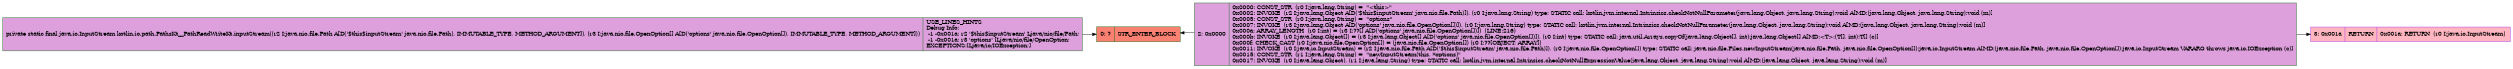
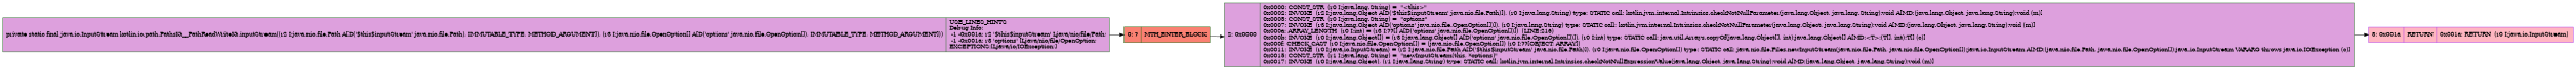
  digraph {
    rankdir=LR
    node [color=darkgreen fillcolor=plum shape=record style=filled]
-   n1 [fillcolor=salmon label="{0\:\ ?|STR_ENTER_BLOCK\l}"]
+   n1 [fillcolor=salmon label="{0\:\ ?|MTH_ENTER_BLOCK\l}"]
    n2 [label="{2\:\ 0x0000|0x0000: CONST_STR  (r0 I:java.lang.String) =  \"\<this\>\" \l0x0002: INVOKE  (r2 I:java.lang.Object A[D('$this$inputStream' java.nio.file.Path)]), (r0 I:java.lang.String) type: STATIC call: kotlin.jvm.internal.Intrinsics.checkNotNullParameter(java.lang.Object, java.lang.String):void A[MD:(java.lang.Object, java.lang.String):void (m)]\l0x0005: CONST_STR  (r0 I:java.lang.String) =  \"options\" \l0x0007: INVOKE  (r3 I:java.lang.Object A[D('options' java.nio.file.OpenOption[])]), (r0 I:java.lang.String) type: STATIC call: kotlin.jvm.internal.Intrinsics.checkNotNullParameter(java.lang.Object, java.lang.String):void A[MD:(java.lang.Object, java.lang.String):void (m)]\l0x000a: ARRAY_LENGTH  (r0 I:int) = (r3 I:??[] A[D('options' java.nio.file.OpenOption[])])  (LINE:216)\l0x000b: INVOKE  (r0 I:java.lang.Object[]) = (r3 I:java.lang.Object[] A[D('options' java.nio.file.OpenOption[])]), (r0 I:int) type: STATIC call: java.util.Arrays.copyOf(java.lang.Object[], int):java.lang.Object[] A[MD:\<T\>:(T[], int):T[] (c)]\l0x000f: CHECK_CAST (r0 I:java.nio.file.OpenOption[]) = (java.nio.file.OpenOption[]) (r0 I:??[OBJECT, ARRAY]) \l0x0011: INVOKE  (r0 I:java.io.InputStream) = (r2 I:java.nio.file.Path A[D('$this$inputStream' java.nio.file.Path)]), (r0 I:java.nio.file.OpenOption[]) type: STATIC call: java.nio.file.Files.newInputStream(java.nio.file.Path, java.nio.file.OpenOption[]):java.io.InputStream A[MD:(java.nio.file.Path, java.nio.file.OpenOption[]):java.io.InputStream VARARG throws java.io.IOException (c)]\l0x0015: CONST_STR  (r1 I:java.lang.String) =  \"newInputStream(this, *options)\" \l0x0017: INVOKE  (r0 I:java.lang.Object), (r1 I:java.lang.String) type: STATIC call: kotlin.jvm.internal.Intrinsics.checkNotNullExpressionValue(java.lang.Object, java.lang.String):void A[MD:(java.lang.Object, java.lang.String):void (m)]\l}"]
    n3 [color=purple fillcolor=lightpink label="{3\:\ 0x001a|RETURN\l|0x001a: RETURN  (r0 I:java.io.InputStream) \l}"]
    n4 [label="{private static final java.io.InputStream kotlin.io.path.PathsKt__PathReadWriteKt.inputStream((r2 I:java.nio.file.Path A[D('$this$inputStream' java.nio.file.Path), IMMUTABLE_TYPE, METHOD_ARGUMENT]), (r3 I:java.nio.file.OpenOption[] A[D('options' java.nio.file.OpenOption[]), IMMUTABLE_TYPE, METHOD_ARGUMENT]))  | USE_LINES_HINTS\lDebug Info:\l  \-1 \-0x001a: r2 '$this$inputStream' Ljava\/nio\/file\/Path;\l  \-1 \-0x001a: r3 'options' [Ljava\/nio\/file\/OpenOption;\lEXCEPTIONS:[Ljava\/io\/IOException;]\l}"]
-   n2 -> n1
+   n1 -> n2
    n2 -> n3
    n4 -> n1
  }
